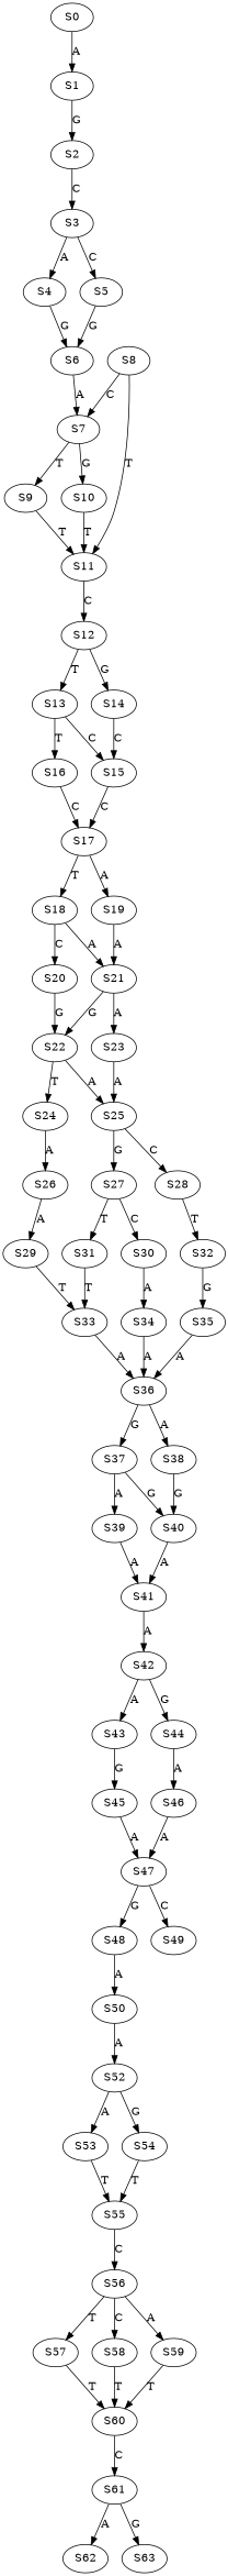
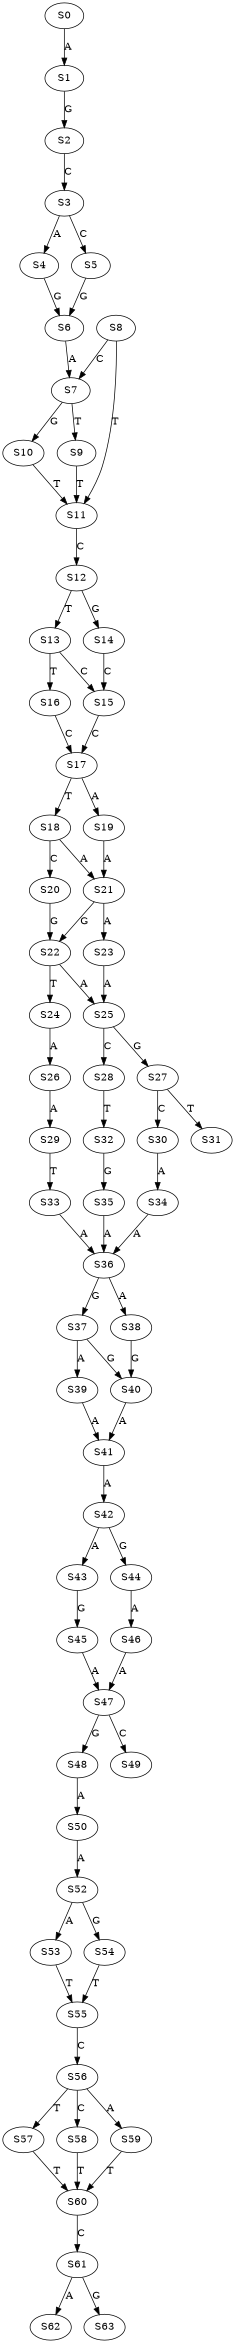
  strict digraph {
    S0
    S1
    S2
    S3
    S4
    S5
    S6
    S7
    S9
    S10
    S8
    S11
    S12
    S13
    S14
    S15
    S16
    S17
    S18
    S19
    S20
    S21
    S22
    S23
    S24
    S25
    S26
    S27
    S28
    S29
    S30
    S31
    S32
    S33
    S34
    S35
    S36
    S37
    S38
    S39
    S40
    S41
    S42
    S43
    S44
    S45
    S46
    S47
    S48
    S49
    S50
    S52
    S53
    S54
    S55
    S56
    S57
    S58
    S59
    S60
    S61
    S62
    S63
    S0 -> S1 [label=A]
    S1 -> S2 [label=G]
    S2 -> S3 [label=C]
    S3 -> S4 [label=A]
    S3 -> S5 [label=C]
    S4 -> S6 [label=G]
    S5 -> S6 [label=G]
    S6 -> S7 [label=A]
    S7 -> S9 [label=T]
    S7 -> S10 [label=G]
    S9 -> S11 [label=T]
    S10 -> S11 [label=T]
    S8 -> S7 [label=C]
    S8 -> S11 [label=T]
    S11 -> S12 [label=C]
    S12 -> S13 [label=T]
    S12 -> S14 [label=G]
    S13 -> S15 [label=C]
    S13 -> S16 [label=T]
    S14 -> S15 [label=C]
    S15 -> S17 [label=C]
    S16 -> S17 [label=C]
    S17 -> S18 [label=T]
    S17 -> S19 [label=A]
    S18 -> S20 [label=C]
    S18 -> S21 [label=A]
    S19 -> S21 [label=A]
    S20 -> S22 [label=G]
    S21 -> S22 [label=G]
    S21 -> S23 [label=A]
    S22 -> S24 [label=T]
    S22 -> S25 [label=A]
    S23 -> S25 [label=A]
    S24 -> S26 [label=A]
    S25 -> S27 [label=G]
    S25 -> S28 [label=C]
    S26 -> S29 [label=A]
    S27 -> S30 [label=C]
    S27 -> S31 [label=T]
    S28 -> S32 [label=T]
    S29 -> S33 [label=T]
    S30 -> S34 [label=A]
-   S31 -> S33 [label=T]
    S32 -> S35 [label=G]
    S33 -> S36 [label=A]
    S34 -> S36 [label=A]
    S35 -> S36 [label=A]
    S36 -> S37 [label=G]
    S36 -> S38 [label=A]
    S37 -> S39 [label=A]
    S37 -> S40 [label=G]
    S38 -> S40 [label=G]
    S39 -> S41 [label=A]
    S40 -> S41 [label=A]
    S41 -> S42 [label=A]
    S42 -> S43 [label=A]
    S42 -> S44 [label=G]
    S43 -> S45 [label=G]
    S44 -> S46 [label=A]
    S45 -> S47 [label=A]
    S46 -> S47 [label=A]
    S47 -> S48 [label=G]
    S47 -> S49 [label=C]
    S48 -> S50 [label=A]
    S50 -> S52 [label=A]
    S52 -> S53 [label=A]
    S52 -> S54 [label=G]
    S53 -> S55 [label=T]
    S54 -> S55 [label=T]
    S55 -> S56 [label=C]
    S56 -> S57 [label=T]
    S56 -> S58 [label=C]
    S56 -> S59 [label=A]
    S57 -> S60 [label=T]
    S58 -> S60 [label=T]
    S59 -> S60 [label=T]
    S60 -> S61 [label=C]
    S61 -> S62 [label=A]
    S61 -> S63 [label=G]
  }
